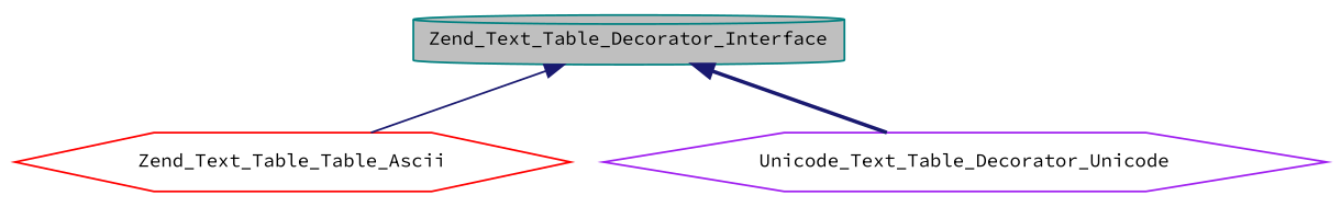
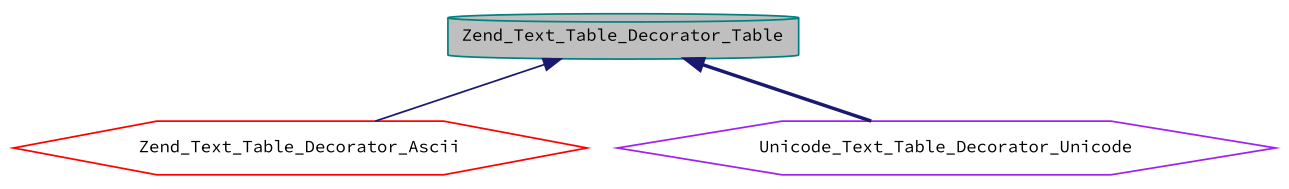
  digraph {
    fontname="Source Code Pro"
    node [fillcolor=white fontname="Source Code Pro" fontsize=10 shape=hexagon style=filled]
    edge [color=midnightblue dir=back fontname="Source Code Pro" fontsize=10 labelfontname=Helvetica labelfontsize=10]
-   n1 [color=teal fillcolor=grey75 fontcolor=black height=0.2 label=Zend_Text_Table_Decorator_Interface shape=cylinder width=0.4]
-   n2 [color=red height=0.2 label=Zend_Text_Table_Table_Ascii width=0.4]
+   n1 [color=teal fillcolor=grey75 fontcolor=black height=0.2 label=Zend_Text_Table_Decorator_Table shape=cylinder width=0.4]
+   n2 [color=red height=0.2 label=Zend_Text_Table_Decorator_Ascii width=0.4]
    n3 [color=purple height=0.2 label=Unicode_Text_Table_Decorator_Unicode width=0.4]
    n1 -> n2 [style=solid]
    n1 -> n3 [style=bold]
  }
